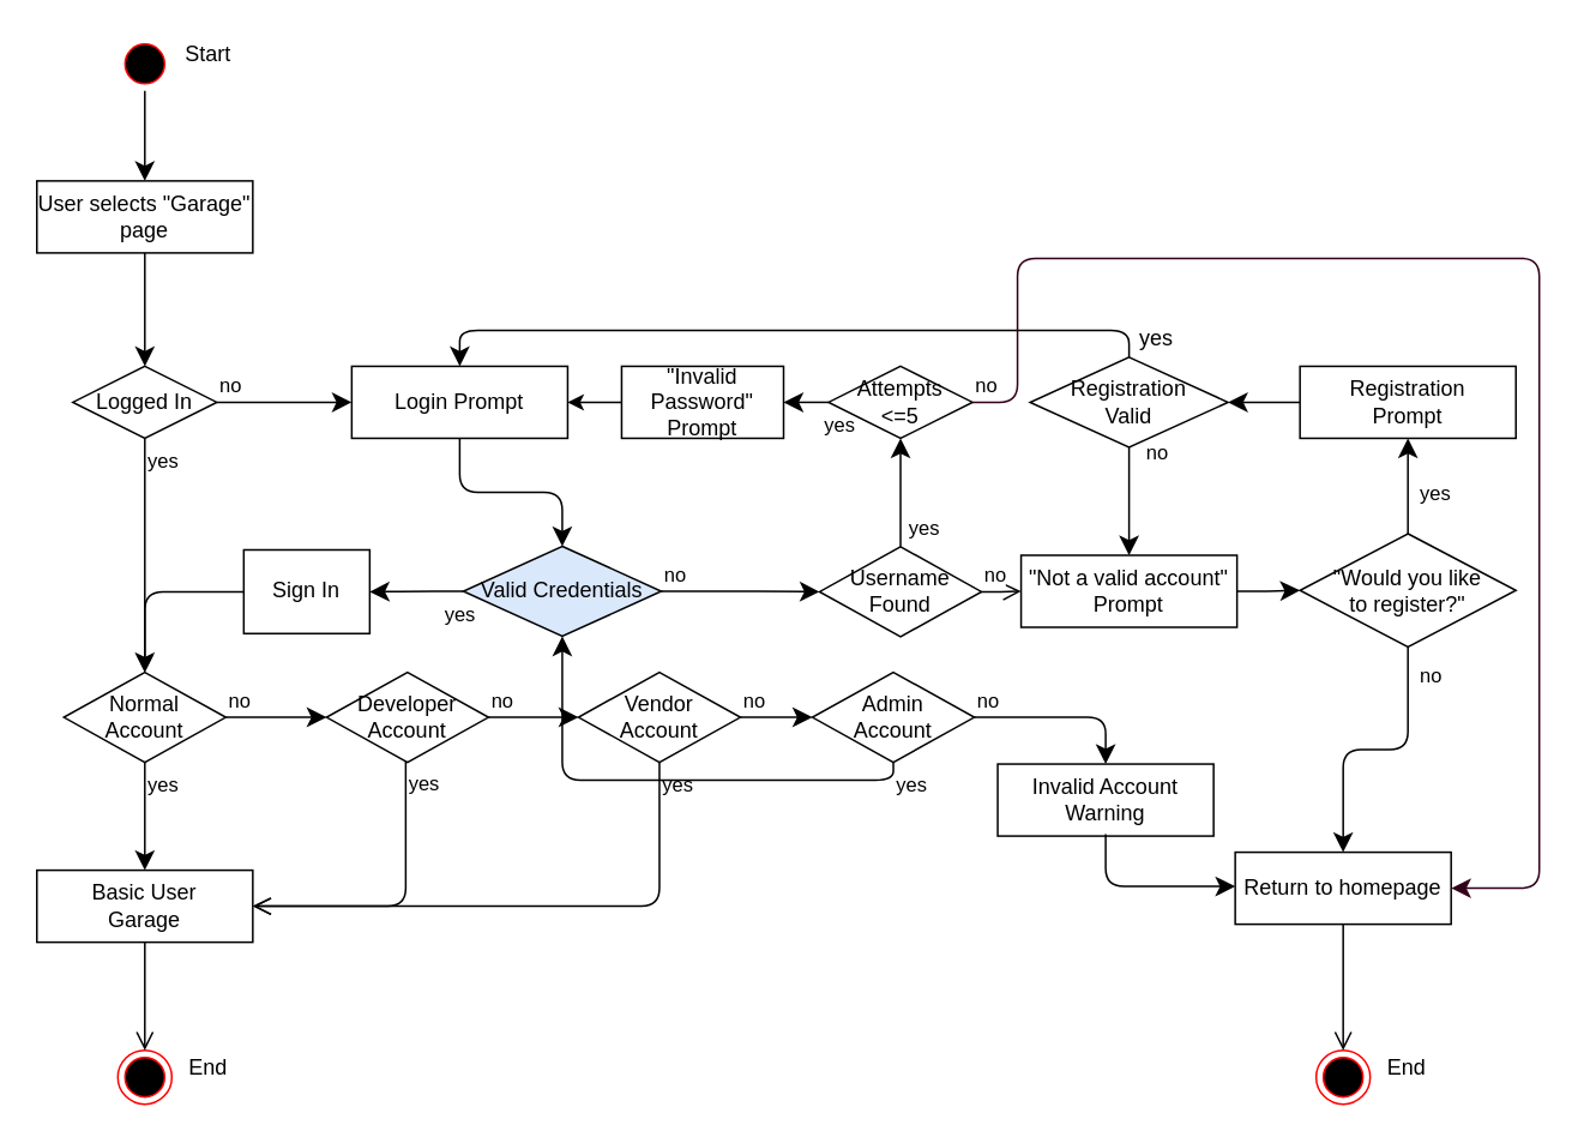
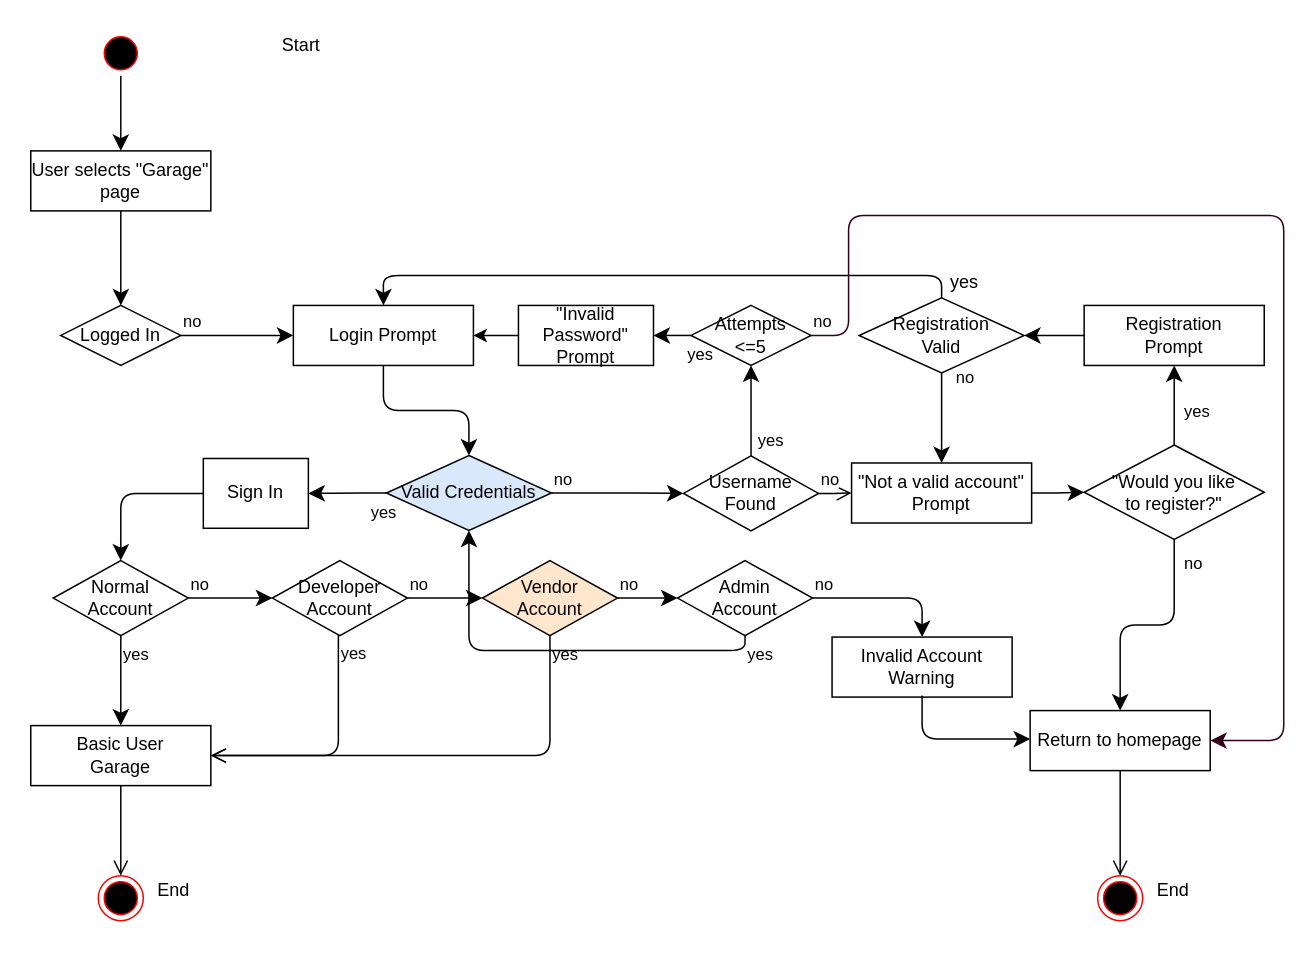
  <mxCell id="0" />
  <mxCell id="1" parent="0" />
  <mxCell id="2" value="" style="ellipse;html=1;shape=startState;fillColor=#000000;strokeColor=#ff0000;" parent="1" vertex="1"><mxGeometry x="65" y="20" width="30" height="30" as="geometry" /></mxCell>
  <mxCell id="3" value="" style="edgeStyle=orthogonalEdgeStyle;html=1;verticalAlign=bottom;endArrow=classic;endSize=8;entryX=0.5;entryY=0;entryDx=0;entryDy=0;endFill=1;" parent="1" source="2" target="4" edge="1"><mxGeometry relative="1" as="geometry"><mxPoint x="80" y="110" as="targetPoint" /></mxGeometry></mxCell>
  <mxCell id="4" value="User selects &quot;Garage&quot; page" style="rounded=0;whiteSpace=wrap;html=1;arcSize=40;" parent="1" vertex="1"><mxGeometry x="20" y="100" width="120" height="40" as="geometry" /></mxCell>
  <mxCell id="5" value="" style="edgeStyle=orthogonalEdgeStyle;html=1;verticalAlign=bottom;endArrow=classic;endSize=8;entryX=0.5;entryY=0;entryDx=0;entryDy=0;endFill=1;" parent="1" source="4" target="6" edge="1"><mxGeometry relative="1" as="geometry"><mxPoint x="80" y="220" as="targetPoint" /></mxGeometry></mxCell>
  <mxCell id="6" value="Logged In" style="rhombus;whiteSpace=wrap;html=1;" parent="1" vertex="1"><mxGeometry x="40" y="203" width="80" height="40" as="geometry" /></mxCell>
  <mxCell id="7" value="no" style="edgeStyle=orthogonalEdgeStyle;html=1;align=left;verticalAlign=bottom;endArrow=classic;endSize=8;entryX=0;entryY=0.5;entryDx=0;entryDy=0;endFill=1;" parent="1" source="6" target="19" edge="1"><mxGeometry x="-1" relative="1" as="geometry"><mxPoint x="221" y="223" as="targetPoint" /></mxGeometry></mxCell>
- <mxCell id="8" value="yes" style="edgeStyle=orthogonalEdgeStyle;html=1;align=left;verticalAlign=top;endArrow=open;endSize=8;entryX=0.5;entryY=0;entryDx=0;entryDy=0;" parent="1" source="6" target="10" edge="1"><mxGeometry x="-1" relative="1" as="geometry"><mxPoint x="80.5" y="308" as="targetPoint" /></mxGeometry></mxCell>
- <mxCell id="9" value="Start" style="text;html=1;align=center;verticalAlign=middle;resizable=0;points=[];autosize=1;" parent="1" vertex="1"><mxGeometry x="95" y="20" width="40" height="20" as="geometry" /></mxCell>
+ <mxCell id="9" value="Start" style="text;html=1;align=center;verticalAlign=middle;resizable=0;points=[];autosize=1;" parent="1" vertex="1"><mxGeometry x="180" y="20" width="40" height="20" as="geometry" /></mxCell>
  <mxCell id="10" value="Normal&lt;br&gt;Account" style="rhombus;whiteSpace=wrap;html=1;" parent="1" vertex="1"><mxGeometry x="35" y="373" width="90" height="50" as="geometry" /></mxCell>
  <mxCell id="11" value="no" style="edgeStyle=orthogonalEdgeStyle;html=1;align=left;verticalAlign=bottom;endArrow=classic;endSize=8;entryX=0;entryY=0.5;entryDx=0;entryDy=0;endFill=1;" parent="1" source="10" target="13" edge="1"><mxGeometry x="-1" relative="1" as="geometry"><mxPoint x="221" y="398" as="targetPoint" /></mxGeometry></mxCell>
  <mxCell id="12" value="yes" style="edgeStyle=orthogonalEdgeStyle;html=1;align=left;verticalAlign=top;endArrow=classic;endSize=8;endFill=1;" parent="1" source="10" target="48" edge="1"><mxGeometry x="-1" relative="1" as="geometry"><mxPoint x="81" y="483" as="targetPoint" /></mxGeometry></mxCell>
  <mxCell id="13" value="Developer&lt;br&gt;Account" style="rhombus;whiteSpace=wrap;html=1;" parent="1" vertex="1"><mxGeometry x="181" y="373" width="90" height="50" as="geometry" /></mxCell>
  <mxCell id="14" value="no" style="edgeStyle=orthogonalEdgeStyle;html=1;align=left;verticalAlign=bottom;endArrow=classic;endSize=8;entryX=0;entryY=0.5;entryDx=0;entryDy=0;endFill=1;" parent="1" source="13" target="16" edge="1"><mxGeometry x="-1" relative="1" as="geometry"><mxPoint x="351" y="398" as="targetPoint" /></mxGeometry></mxCell>
  <mxCell id="15" value="yes" style="edgeStyle=orthogonalEdgeStyle;html=1;align=left;verticalAlign=top;endArrow=open;endSize=8;entryX=1;entryY=0.5;entryDx=0;entryDy=0;" parent="1" source="13" target="48" edge="1"><mxGeometry x="-1" relative="1" as="geometry"><mxPoint x="226" y="483" as="targetPoint" /><Array as="points"><mxPoint x="225" y="503" /></Array></mxGeometry></mxCell>
- <mxCell id="16" value="Vendor&lt;br&gt;Account" style="rhombus;whiteSpace=wrap;html=1;" parent="1" vertex="1"><mxGeometry x="321" y="373" width="90" height="50" as="geometry" /></mxCell>
+ <mxCell id="16" value="Vendor&lt;br&gt;Account" style="rhombus;whiteSpace=wrap;html=1;fillColor=#ffe6cc;" parent="1" vertex="1"><mxGeometry x="321" y="373" width="90" height="50" as="geometry" /></mxCell>
  <mxCell id="17" value="Admin&lt;br&gt;Account" style="rhombus;whiteSpace=wrap;html=1;" parent="1" vertex="1"><mxGeometry x="451" y="373" width="90" height="50" as="geometry" /></mxCell>
  <mxCell id="18" value="no" style="edgeStyle=orthogonalEdgeStyle;html=1;align=left;verticalAlign=bottom;endArrow=classic;endSize=8;entryX=0;entryY=0.5;entryDx=0;entryDy=0;exitX=1;exitY=0.5;exitDx=0;exitDy=0;endFill=1;" parent="1" source="16" target="17" edge="1"><mxGeometry x="-1" relative="1" as="geometry"><mxPoint x="331" y="408" as="targetPoint" /><mxPoint x="281" y="408" as="sourcePoint" /></mxGeometry></mxCell>
  <mxCell id="19" value="Login Prompt" style="rounded=0;whiteSpace=wrap;html=1;arcSize=40;" parent="1" vertex="1"><mxGeometry x="195" y="203" width="120" height="40" as="geometry" /></mxCell>
  <mxCell id="20" value="" style="edgeStyle=orthogonalEdgeStyle;html=1;verticalAlign=bottom;endArrow=classic;endSize=8;entryX=0.5;entryY=0;entryDx=0;entryDy=0;entryPerimeter=0;endFill=1;" parent="1" source="19" target="21" edge="1"><mxGeometry relative="1" as="geometry"><mxPoint x="357" y="303" as="targetPoint" /></mxGeometry></mxCell>
  <mxCell id="21" value="Valid Credentials" style="rhombus;whiteSpace=wrap;html=1;fillColor=#dae8fc;" parent="1" vertex="1"><mxGeometry x="257" y="303" width="110" height="50" as="geometry" /></mxCell>
  <mxCell id="22" value="no" style="edgeStyle=orthogonalEdgeStyle;html=1;align=left;verticalAlign=bottom;endArrow=classic;endSize=8;entryX=0;entryY=0.5;entryDx=0;entryDy=0;endFill=1;" parent="1" source="21" target="26" edge="1"><mxGeometry x="-1" relative="1" as="geometry"><mxPoint x="417" y="328" as="targetPoint" /></mxGeometry></mxCell>
  <mxCell id="23" value="yes" style="edgeStyle=orthogonalEdgeStyle;html=1;align=left;verticalAlign=top;endArrow=classic;endSize=8;entryX=1;entryY=0.5;entryDx=0;entryDy=0;endFill=1;" parent="1" source="21" target="57" edge="1"><mxGeometry x="0.004" y="14" relative="1" as="geometry"><mxPoint x="235" y="290" as="targetPoint" /><mxPoint x="14" y="-14" as="offset" /></mxGeometry></mxCell>
  <mxCell id="24" value="yes" style="edgeStyle=orthogonalEdgeStyle;html=1;align=left;verticalAlign=top;endArrow=open;endSize=8;exitX=0.5;exitY=1;exitDx=0;exitDy=0;entryX=1;entryY=0.5;entryDx=0;entryDy=0;" parent="1" source="16" target="48" edge="1"><mxGeometry x="-1" relative="1" as="geometry"><mxPoint x="366" y="483" as="targetPoint" /><mxPoint x="236" y="433" as="sourcePoint" /></mxGeometry></mxCell>
  <mxCell id="25" value="yes" style="edgeStyle=orthogonalEdgeStyle;html=1;align=left;verticalAlign=top;endArrow=classic;endSize=8;exitX=0.5;exitY=1;exitDx=0;exitDy=0;endFill=1;" parent="1" source="17" target="21" edge="1"><mxGeometry x="-1" relative="1" as="geometry"><mxPoint x="496" y="483" as="targetPoint" /><mxPoint x="246" y="443" as="sourcePoint" /></mxGeometry></mxCell>
  <mxCell id="26" value="Username&lt;br&gt;Found" style="rhombus;whiteSpace=wrap;html=1;" parent="1" vertex="1"><mxGeometry x="455" y="303.25" width="90" height="50" as="geometry" /></mxCell>
  <mxCell id="27" value="no" style="edgeStyle=orthogonalEdgeStyle;html=1;align=left;verticalAlign=bottom;endArrow=open;endSize=8;entryX=0;entryY=0.5;entryDx=0;entryDy=0;" parent="1" source="26" target="29" edge="1"><mxGeometry x="-1" relative="1" as="geometry"><mxPoint x="597" y="323" as="targetPoint" /></mxGeometry></mxCell>
  <mxCell id="28" value="yes" style="edgeStyle=orthogonalEdgeStyle;html=1;align=left;verticalAlign=top;endArrow=classic;endSize=8;entryX=1;entryY=0.5;entryDx=0;entryDy=0;endFill=1;" parent="1" source="51" target="59" edge="1"><mxGeometry x="-0.667" relative="1" as="geometry"><mxPoint x="435" y="260" as="targetPoint" /><Array as="points" /><mxPoint as="offset" /></mxGeometry></mxCell>
  <mxCell id="29" value="&quot;Not a valid account&quot;&lt;br&gt;Prompt" style="rounded=0;whiteSpace=wrap;html=1;arcSize=40;" parent="1" vertex="1"><mxGeometry x="567" y="308" width="120" height="40" as="geometry" /></mxCell>
  <mxCell id="30" value="" style="edgeStyle=orthogonalEdgeStyle;html=1;verticalAlign=bottom;endArrow=classic;endSize=8;entryX=0;entryY=0.5;entryDx=0;entryDy=0;endFill=1;" parent="1" source="29" edge="1" target="31"><mxGeometry relative="1" as="geometry"><mxPoint x="715" y="270" as="targetPoint" /></mxGeometry></mxCell>
  <mxCell id="31" value="&quot;Would you like&lt;br&gt;to register?&quot;" style="rhombus;whiteSpace=wrap;html=1;" parent="1" vertex="1"><mxGeometry x="722" y="296" width="120" height="63" as="geometry" /></mxCell>
  <mxCell id="32" value="no" style="edgeStyle=orthogonalEdgeStyle;html=1;align=left;verticalAlign=bottom;endArrow=classic;endSize=8;entryX=0.5;entryY=0;entryDx=0;entryDy=0;endFill=1;" parent="1" source="31" target="40" edge="1"><mxGeometry x="-0.667" y="5" relative="1" as="geometry"><mxPoint x="746" y="473" as="targetPoint" /><mxPoint as="offset" /></mxGeometry></mxCell>
  <mxCell id="33" value="" style="edgeStyle=orthogonalEdgeStyle;html=1;verticalAlign=bottom;endArrow=classic;endSize=8;entryX=1;entryY=0.5;entryDx=0;entryDy=0;endFill=1;" parent="1" source="37" target="34" edge="1"><mxGeometry relative="1" as="geometry"><mxPoint x="697" y="253" as="targetPoint" /></mxGeometry></mxCell>
  <mxCell id="34" value="Registration&lt;br&gt;Valid" style="rhombus;whiteSpace=wrap;html=1;rounded=0;" parent="1" vertex="1"><mxGeometry x="572" y="198" width="110" height="50" as="geometry" /></mxCell>
  <mxCell id="35" value="no" style="edgeStyle=orthogonalEdgeStyle;html=1;align=left;verticalAlign=bottom;endArrow=classic;endSize=8;entryX=0.5;entryY=0;entryDx=0;entryDy=0;exitX=0.5;exitY=1;exitDx=0;exitDy=0;endFill=1;" parent="1" source="34" target="29" edge="1"><mxGeometry x="-0.6" y="8" relative="1" as="geometry"><mxPoint x="737" y="253" as="targetPoint" /><mxPoint as="offset" /><mxPoint x="627" y="278" as="sourcePoint" /></mxGeometry></mxCell>
  <mxCell id="36" value="" style="edgeStyle=orthogonalEdgeStyle;html=1;align=left;verticalAlign=top;endArrow=classic;endSize=8;entryX=0.5;entryY=0;entryDx=0;entryDy=0;exitX=0.5;exitY=0;exitDx=0;exitDy=0;endFill=1;" parent="1" source="34" target="19" edge="1"><mxGeometry x="-0.973" y="-10" relative="1" as="geometry"><mxPoint x="567" y="303" as="targetPoint" /><mxPoint as="offset" /><Array as="points"><mxPoint x="627" y="183" /><mxPoint x="255" y="183" /></Array></mxGeometry></mxCell>
  <mxCell id="37" value="Registration&lt;br&gt;Prompt" style="rounded=0;whiteSpace=wrap;html=1;arcSize=40;" parent="1" vertex="1"><mxGeometry x="722" y="203" width="120" height="40" as="geometry" /></mxCell>
  <mxCell id="38" value="yes" style="edgeStyle=orthogonalEdgeStyle;html=1;align=left;verticalAlign=top;endArrow=classic;endSize=8;endFill=1;" parent="1" source="31" target="37" edge="1"><mxGeometry x="0.333" y="-5" relative="1" as="geometry"><mxPoint x="777" y="203" as="targetPoint" /><mxPoint x="782" y="263" as="sourcePoint" /><mxPoint as="offset" /></mxGeometry></mxCell>
  <mxCell id="39" value="no" style="edgeStyle=orthogonalEdgeStyle;html=1;align=left;verticalAlign=bottom;endArrow=classic;endSize=8;exitX=1;exitY=0.5;exitDx=0;exitDy=0;entryX=0.5;entryY=0;entryDx=0;entryDy=0;endFill=1;" parent="1" source="17" target="55" edge="1"><mxGeometry x="-1" relative="1" as="geometry"><mxPoint x="625" y="473" as="targetPoint" /><mxPoint x="421" y="408" as="sourcePoint" /></mxGeometry></mxCell>
  <mxCell id="40" value="Return to homepage" style="rounded=0;whiteSpace=wrap;html=1;arcSize=40;" parent="1" vertex="1"><mxGeometry x="686" y="473" width="120" height="40" as="geometry" /></mxCell>
  <mxCell id="41" value="" style="edgeStyle=orthogonalEdgeStyle;html=1;verticalAlign=bottom;endArrow=open;endSize=8;entryX=0.5;entryY=0;entryDx=0;entryDy=0;" parent="1" source="40" target="43" edge="1"><mxGeometry relative="1" as="geometry"><mxPoint x="631" y="593" as="targetPoint" /></mxGeometry></mxCell>
  <mxCell id="42" value="" style="group" parent="1" vertex="1" connectable="0"><mxGeometry x="731" y="583" width="70" height="30" as="geometry" /></mxCell>
  <mxCell id="43" value="" style="ellipse;html=1;shape=endState;fillColor=#000000;strokeColor=#ff0000;" parent="42" vertex="1"><mxGeometry width="30" height="30" as="geometry" /></mxCell>
  <mxCell id="44" value="End" style="text;html=1;align=center;verticalAlign=middle;resizable=0;points=[];autosize=1;" parent="42" vertex="1"><mxGeometry x="30" width="40" height="20" as="geometry" /></mxCell>
  <mxCell id="45" value="" style="group" parent="1" vertex="1" connectable="0"><mxGeometry x="65" y="583" width="70" height="30" as="geometry" /></mxCell>
  <mxCell id="46" value="" style="ellipse;html=1;shape=endState;fillColor=#000000;strokeColor=#ff0000;" parent="45" vertex="1"><mxGeometry width="30" height="30" as="geometry" /></mxCell>
  <mxCell id="47" value="End" style="text;html=1;align=center;verticalAlign=middle;resizable=0;points=[];autosize=1;" parent="45" vertex="1"><mxGeometry x="30" width="40" height="20" as="geometry" /></mxCell>
  <mxCell id="48" value="Basic User&lt;br&gt;Garage" style="rounded=0;whiteSpace=wrap;html=1;arcSize=40;" parent="1" vertex="1"><mxGeometry x="20" y="483" width="120" height="40" as="geometry" /></mxCell>
  <mxCell id="49" value="" style="edgeStyle=orthogonalEdgeStyle;html=1;verticalAlign=bottom;endArrow=open;endSize=8;" parent="1" source="48" target="46" edge="1"><mxGeometry relative="1" as="geometry"><mxPoint x="81" y="583" as="targetPoint" /><mxPoint x="81" y="523" as="sourcePoint" /></mxGeometry></mxCell>
  <mxCell id="50" value="yes" style="text;html=1;align=center;verticalAlign=middle;resizable=0;points=[];autosize=1;" parent="1" vertex="1"><mxGeometry x="627" y="178" width="30" height="20" as="geometry" /></mxCell>
  <mxCell id="51" value="Attempts&lt;br&gt;&amp;lt;=5" style="rhombus;whiteSpace=wrap;html=1;" parent="1" vertex="1"><mxGeometry x="460" y="203" width="80" height="40" as="geometry" /></mxCell>
  <mxCell id="52" value="yes" style="edgeStyle=orthogonalEdgeStyle;html=1;align=left;verticalAlign=top;endArrow=classic;endSize=8;entryX=0.5;entryY=1;entryDx=0;entryDy=0;endFill=1;" parent="1" source="26" target="51" edge="1"><mxGeometry x="-0.233" y="-3" relative="1" as="geometry"><mxPoint x="477" y="253" as="targetPoint" /><mxPoint as="offset" /><mxPoint x="452" y="273" as="sourcePoint" /></mxGeometry></mxCell>
  <mxCell id="53" value="no" style="edgeStyle=orthogonalEdgeStyle;html=1;align=left;verticalAlign=bottom;endArrow=classic;endSize=8;exitX=1;exitY=0.5;exitDx=0;exitDy=0;entryX=1;entryY=0.5;entryDx=0;entryDy=0;strokeColor=#33001A;endFill=1;" parent="1" source="51" target="40" edge="1"><mxGeometry x="-1" relative="1" as="geometry"><mxPoint x="531" y="143" as="targetPoint" /><mxPoint x="501" y="308" as="sourcePoint" /><Array as="points"><mxPoint x="565" y="223" /><mxPoint x="565" y="143" /><mxPoint x="855" y="143" /><mxPoint x="855" y="493" /></Array></mxGeometry></mxCell>
  <mxCell id="54" value="" style="edgeStyle=orthogonalEdgeStyle;html=1;verticalAlign=bottom;endArrow=classic;endSize=8;entryX=0.5;entryY=0;entryDx=0;entryDy=0;exitX=0;exitY=0.5;exitDx=0;exitDy=0;endFill=1;" parent="1" source="57" target="10" edge="1"><mxGeometry relative="1" as="geometry"><mxPoint x="103" y="328" as="targetPoint" /><mxPoint x="105" y="270" as="sourcePoint" /></mxGeometry></mxCell>
  <mxCell id="55" value="Invalid Account&lt;br&gt;Warning" style="rounded=0;whiteSpace=wrap;html=1;arcSize=40;" vertex="1" parent="1"><mxGeometry x="554" y="424" width="120" height="40" as="geometry" /></mxCell>
  <mxCell id="56" value="" style="edgeStyle=orthogonalEdgeStyle;html=1;verticalAlign=bottom;endArrow=classic;endSize=8;entryX=0;entryY=0.5;entryDx=0;entryDy=0;endFill=1;" edge="1" parent="1"><mxGeometry relative="1" as="geometry"><mxPoint x="686" y="492" as="targetPoint" /><mxPoint x="614" y="463" as="sourcePoint" /><Array as="points"><mxPoint x="614" y="492" /></Array></mxGeometry></mxCell>
  <mxCell id="57" value="Sign In" style="rounded=0;whiteSpace=wrap;html=1;arcSize=40;" parent="1" vertex="1"><mxGeometry x="135" y="305" width="70" height="46.5" as="geometry" /></mxCell>
  <mxCell id="58" style="edgeStyle=orthogonalEdgeStyle;rounded=0;orthogonalLoop=1;jettySize=auto;html=1;exitX=0;exitY=0.5;exitDx=0;exitDy=0;entryX=1;entryY=0.5;entryDx=0;entryDy=0;strokeColor=#000000;" edge="1" parent="1" source="59" target="19"><mxGeometry relative="1" as="geometry" /></mxCell>
  <mxCell id="59" value="&quot;Invalid Password&quot;&lt;br&gt;Prompt" style="rounded=0;whiteSpace=wrap;html=1;arcSize=40;" vertex="1" parent="1"><mxGeometry x="345" y="203" width="90" height="40" as="geometry" /></mxCell>
